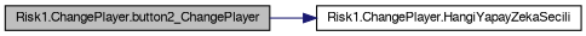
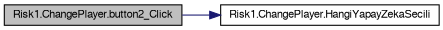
  digraph {
    rankdir=LR
    node [color=black fontname=FreeSans fontsize=10 shape=record]
-   n1 [fillcolor=grey75 fontcolor=black height=0.2 label="Risk1.ChangePlayer.button2_ChangePlayer" style=filled width=0.4]
+   n1 [fillcolor=grey75 fontcolor=black height=0.2 label="Risk1.ChangePlayer.button2_Click" style=filled width=0.4]
    n2 [height=0.2 label="Risk1.ChangePlayer.HangiYapayZekaSecili" width=0.4]
    n1 -> n2 [color=midnightblue fontname=FreeSans fontsize=10 labelfontname=FreeSans labelfontsize=10 style=solid]
  }
